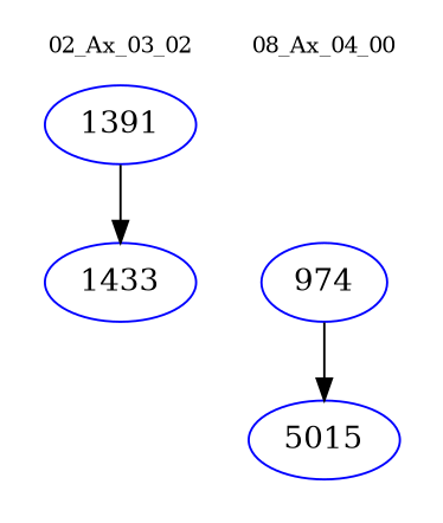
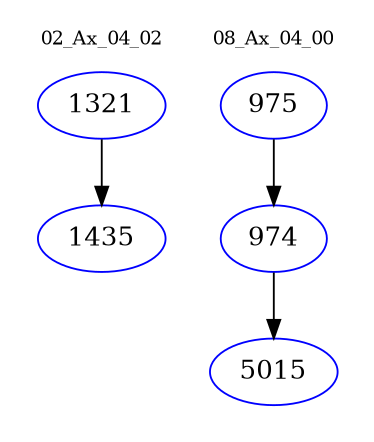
  digraph {
    node [color=blue]
    edge [color=black]
-   n1 [label=1391]
-   n2 [label=1433]
+   n1 [label=1321]
+   n2 [label=1435]
+   n3 [label=975]
    n4 [label=974]
    n5 [label=5015]
    subgraph cluster_1 {
      color=white
      fontsize=10
-     label="02_Ax_03_02"
+     label="02_Ax_04_02"
      n1
      n2
    }
    subgraph cluster_2 {
      color=white
      fontsize=10
      label="08_Ax_04_00"
+     n3
      n4
      n5
    }
    n1 -> n2
+   n3 -> n4
    n4 -> n5
  }
